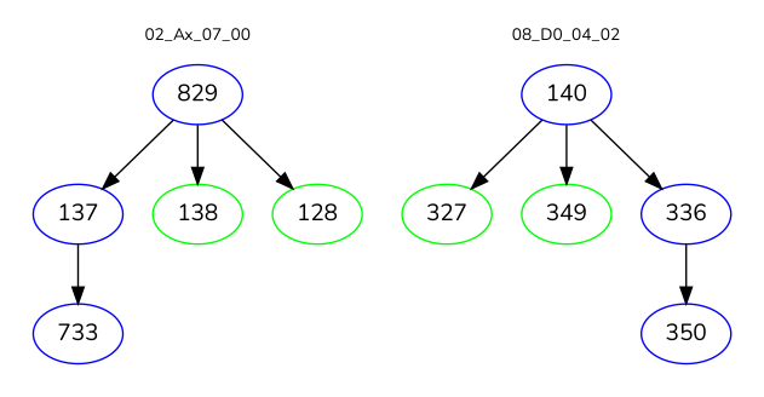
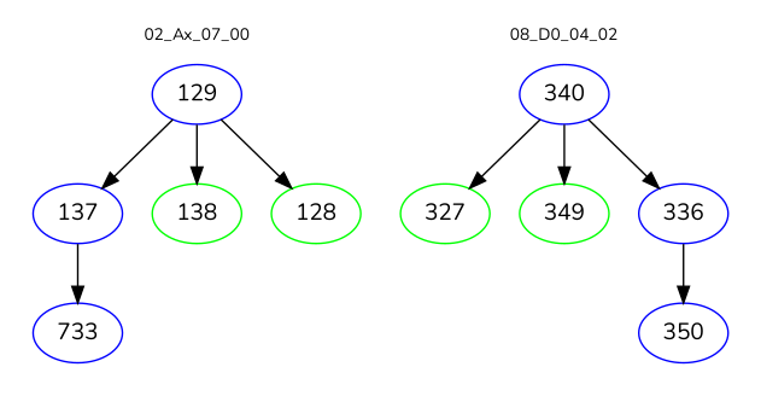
  digraph {
    fontname=Nunito
    node [color=blue fontname=Nunito]
    edge [color=black fontname=Nunito]
-   n1 [label=829]
+   n1 [label=129]
    n2 [label=137]
    n3 [color=green label=138]
    n4 [color=green label=128]
    n5 [label=733]
-   n6 [label=140]
+   n6 [label=340]
    n7 [color=green label=327]
    n8 [color=green label=349]
    n9 [label=336]
    n10 [label=350]
    subgraph cluster_1 {
      color=white
      fontsize=10
      label="02_Ax_07_00"
      n1
      n2
      n3
      n4
      n5
    }
    subgraph cluster_2 {
      color=white
      fontsize=10
      label="08_D0_04_02"
      n6
      n7
      n8
      n9
      n10
    }
    n1 -> n2
    n1 -> n3
    n1 -> n4
    n2 -> n5
    n6 -> n7
    n6 -> n8
    n6 -> n9
    n9 -> n10
  }
